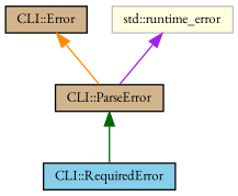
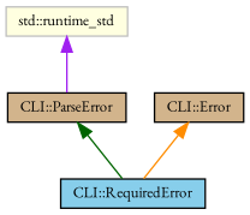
  digraph {
    fontname="EB Garamond"
    node [color=black fillcolor=tan fontname="EB Garamond" fontsize=10 shape=record style=filled]
    edge [dir=back fontname="EB Garamond" fontsize=10 labelfontname=Helvetica labelfontsize=10 style=solid]
    n1 [fillcolor=skyblue fontcolor=black height=0.2 label="CLI::RequiredError" width=0.4]
    n2 [height=0.2 label="CLI::ParseError" width=0.4]
    n3 [height=0.2 label="CLI::Error" width=0.4]
-   n4 [color=grey75 fillcolor=lightyellow height=0.2 label="std::runtime_error" width=0.4]
+   n4 [color=grey75 fillcolor=lightyellow height=0.2 label="std::runtime_std" width=0.4]
    n2 -> n1 [color=darkgreen]
-   n3 -> n2 [color=darkorange]
+   n3 -> n1 [color=darkorange]
    n4 -> n2 [color=purple]
  }
